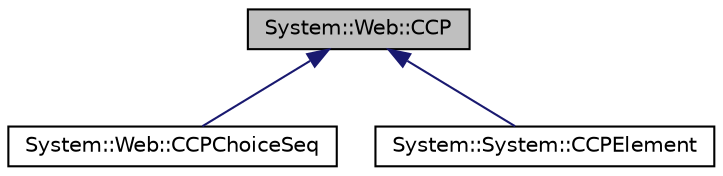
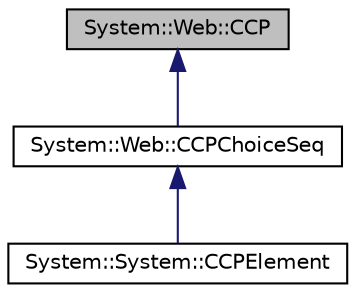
  digraph {
    node [color=black fillcolor=white fontname=Helvetica fontsize=10 shape=record style=filled]
    edge [color=midnightblue dir=back fontname=Helvetica fontsize=10 labelfontname=Helvetica labelfontsize=10 style=solid]
    n1 [fillcolor=grey75 fontcolor=black height=0.2 label="System::Web::CCP" width=0.4]
    n2 [height=0.2 label="System::Web::CCPChoiceSeq" width=0.4]
    n3 [height=0.2 label="System::System::CCPElement" width=0.4]
    n1 -> n2
-   n1 -> n3
+   n2 -> n3
  }
